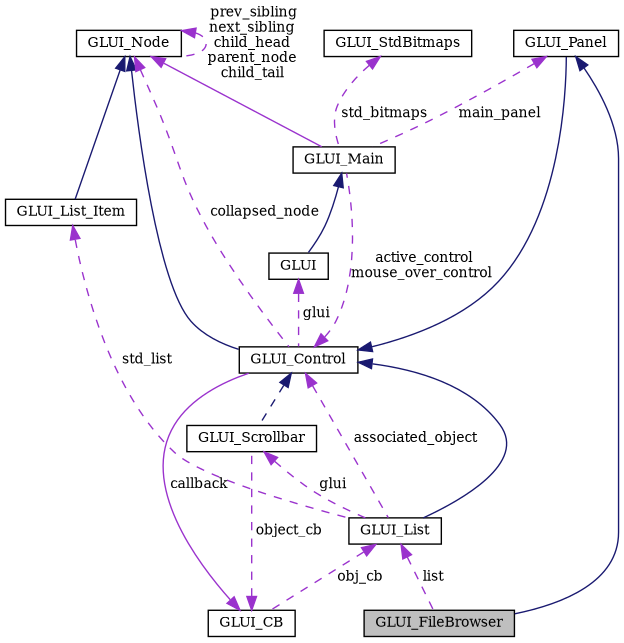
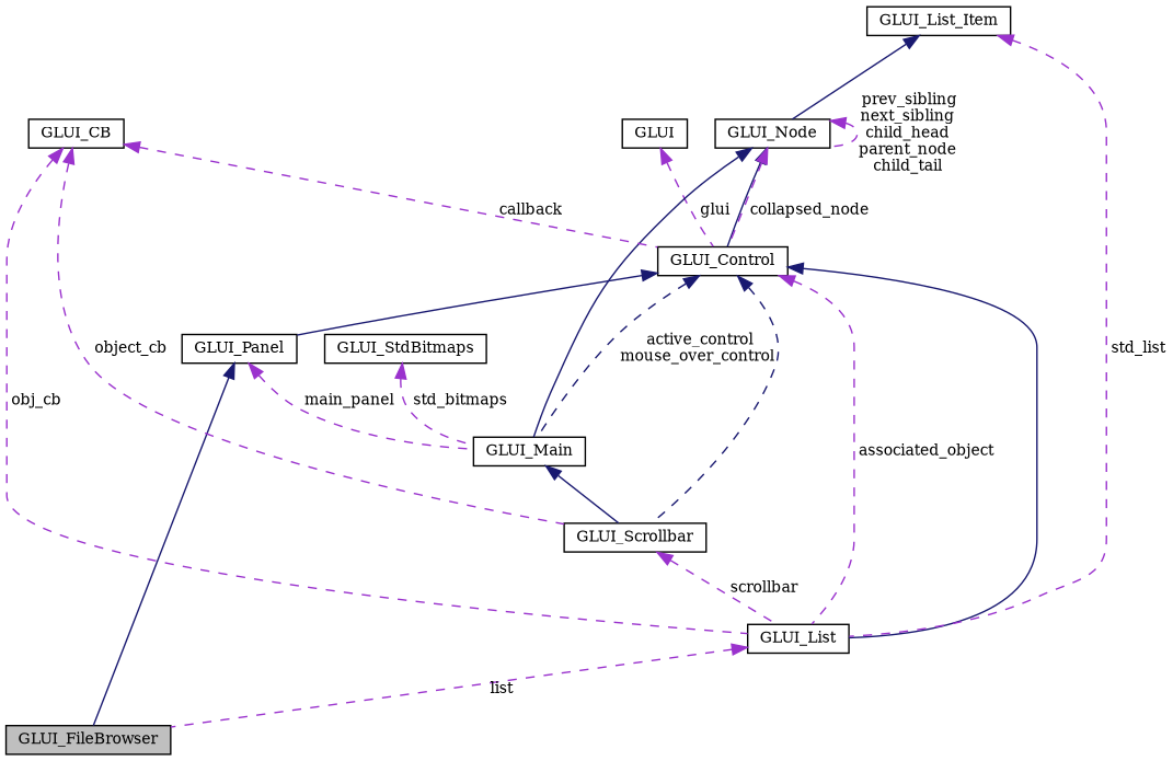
  digraph {
    fontname="DejaVu Serif"
    node [color=black fillcolor=white fontname="DejaVu Serif" fontsize=10 shape=record style=filled]
    edge [color=darkorchid3 dir=back fontname="DejaVu Serif" fontsize=10 labelfontname=Helvetica labelfontsize=10 style=dashed]
    n1 [fillcolor=grey75 fontcolor=black height=0.2 label=GLUI_FileBrowser width=0.4]
    n2 [height=0.2 label=GLUI_Panel width=0.4]
    n3 [height=0.2 label=GLUI_Main width=0.4]
    n4 [height=0.2 label=GLUI width=0.4]
    n5 [height=0.2 label=GLUI_Control width=0.4]
    n6 [height=0.2 label=GLUI_List width=0.4]
    n7 [height=0.2 label=GLUI_Scrollbar width=0.4]
    n8 [height=0.2 label=GLUI_Node width=0.4]
    n9 [height=0.2 label=GLUI_List_Item width=0.4]
    n10 [height=0.2 label=GLUI_CB width=0.4]
    n11 [height=0.2 label=GLUI_StdBitmaps width=0.4]
    n2 -> n1 [color=midnightblue style=solid]
    n2 -> n3 [label=" main_panel"]
-   n3 -> n4 [color=midnightblue style=solid]
+   n3 -> n7 [color=midnightblue style=solid]
    n4 -> n5 [label=" glui"]
    n5 -> n2 [color=midnightblue style=solid]
-   n5 -> n3 [label=" active_control\nmouse_over_control"]
+   n5 -> n3 [color=midnightblue label=" active_control\nmouse_over_control"]
    n5 -> n6 [color=midnightblue style=solid]
    n5 -> n6 [label=" associated_object"]
    n5 -> n7 [color=midnightblue]
    n6 -> n1 [label=" list"]
-   n7 -> n6 [label=" glui"]
-   n8 -> n3 [style=solid]
+   n7 -> n6 [label=" scrollbar"]
+   n8 -> n3 [color=midnightblue style=solid]
    n8 -> n5 [color=midnightblue style=solid]
    n8 -> n5 [label=" collapsed_node"]
    n8 -> n8 [label=" prev_sibling\nnext_sibling\nchild_head\nparent_node\nchild_tail"]
-   n8 -> n9 [color=midnightblue style=solid]
+   n9 -> n8 [color=midnightblue style=solid]
    n9 -> n6 [label=" std_list"]
-   n10 -> n5 [label=" callback" style=solid]
-   n6 -> n10 [label=" obj_cb"]
+   n10 -> n5 [label=" callback"]
+   n10 -> n6 [label=" obj_cb"]
    n10 -> n7 [label=" object_cb"]
    n11 -> n3 [label=" std_bitmaps"]
  }
